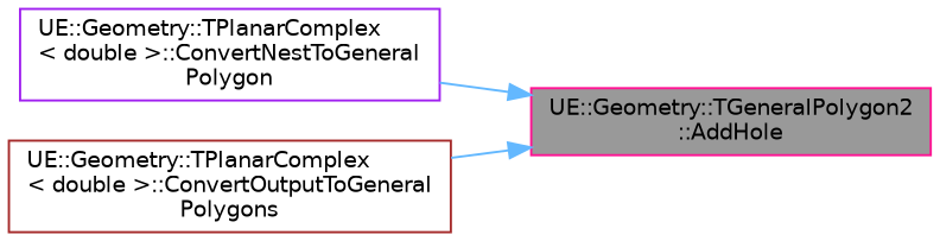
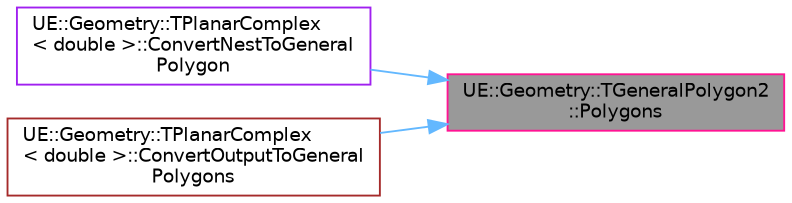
  digraph {
    rankdir=RL
    node [fillcolor=white fontname=Helvetica fontsize=10 shape=box style=filled]
    edge [color=steelblue1 dir=back fontname=Helvetica fontsize=10 labelfontname=Helvetica labelfontsize=10 style=solid]
-   n1 [color=deeppink fillcolor=grey60 fontcolor=black height=0.2 label="UE::Geometry::TGeneralPolygon2\l::AddHole" width=0.4]
+   n1 [color=deeppink fillcolor=grey60 fontcolor=black height=0.2 label="UE::Geometry::TGeneralPolygon2\l::Polygons" width=0.4]
    n2 [color=purple height=0.2 label="UE::Geometry::TPlanarComplex\l\< double \>::ConvertNestToGeneral\lPolygon" width=0.4]
    n3 [color=brown height=0.2 label="UE::Geometry::TPlanarComplex\l\< double \>::ConvertOutputToGeneral\lPolygons" width=0.4]
    n1 -> n2
    n1 -> n3
  }
